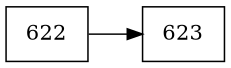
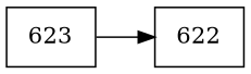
  digraph {
    rankdir=LR
    node [shape=record]
    n1 [label="{623}"]
    n2 [label="{622}"]
-   n2 -> n1
+   n1 -> n2
  }
